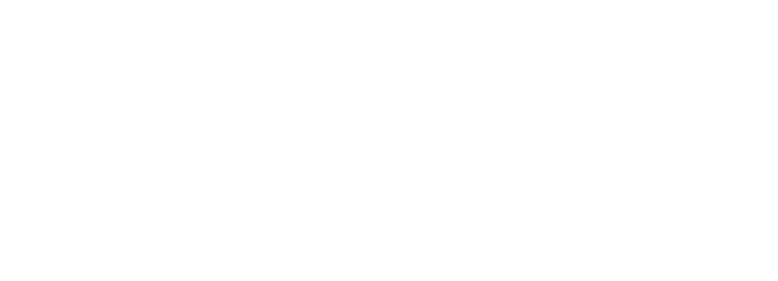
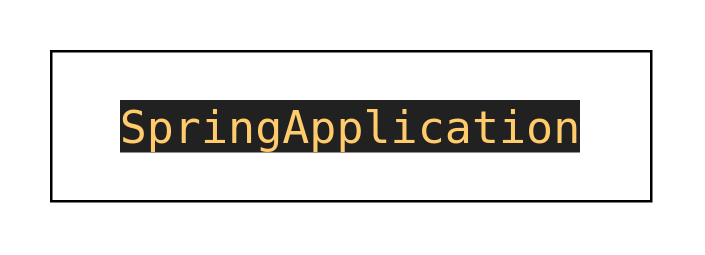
  <mxCell id="0" />
  <mxCell id="1" parent="0" />
+ <mxCell id="2" value="&lt;pre style=&quot;background-color: #212121 ; color: #eeffff ; font-family: &amp;#34;menlo&amp;#34; , monospace ; font-size: 13.5pt&quot;&gt;&lt;span style=&quot;color: #ffcb6b&quot;&gt;SpringApplication&lt;/span&gt;&lt;/pre&gt;" style="whiteSpace=wrap;html=1;" vertex="1" parent="1"><mxGeometry x="20" y="20" width="240" height="60" as="geometry" /></mxCell>
